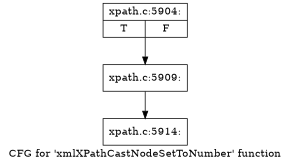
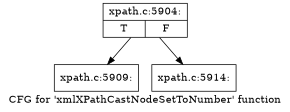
  digraph {
    label="CFG for 'xmlXPathCastNodeSetToNumber' function"
    node [shape=record]
    n1 [label="{xpath.c:5904:|{<s0>T|<s1>F}}"]
    n2 [label="{xpath.c:5909:}"]
    n3 [label="{xpath.c:5914:}"]
    n1 -> n2
-   n2 -> n3
+   n1 -> n3
  }
